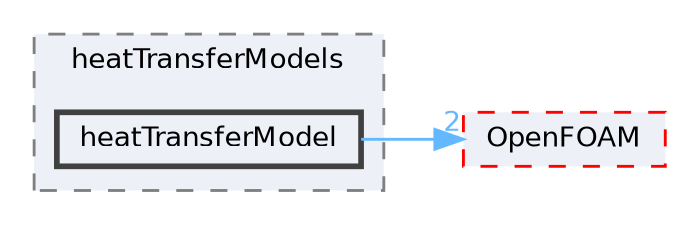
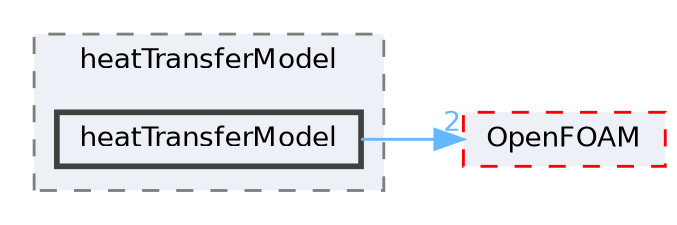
  digraph {
    compound=true
    rankdir=LR
    node [fillcolor="#edf0f7" fontname=Helvetica fontsize=10 shape=box]
    n1 [color=grey25 height=0.2 label=heatTransferModel style="filled,bold" width=0.4]
    n2 [color=red height=0.2 label=OpenFOAM style="filled,dashed" width=0.4]
    subgraph cluster_1 {
      bgcolor="#edf0f7"
      fontname=Helvetica
      fontsize=10
-     label=heatTransferModels
+     label=heatTransferModel
      pencolor=grey50
      style="filled,dashed"
      n1
    }
    n1 -> n2 [color=steelblue1 fontcolor=steelblue1 fontname=Helvetica fontsize=10 headlabel=2 labeldistance=1.5 labelfontname=Helvetica labelfontsize=10]
  }
